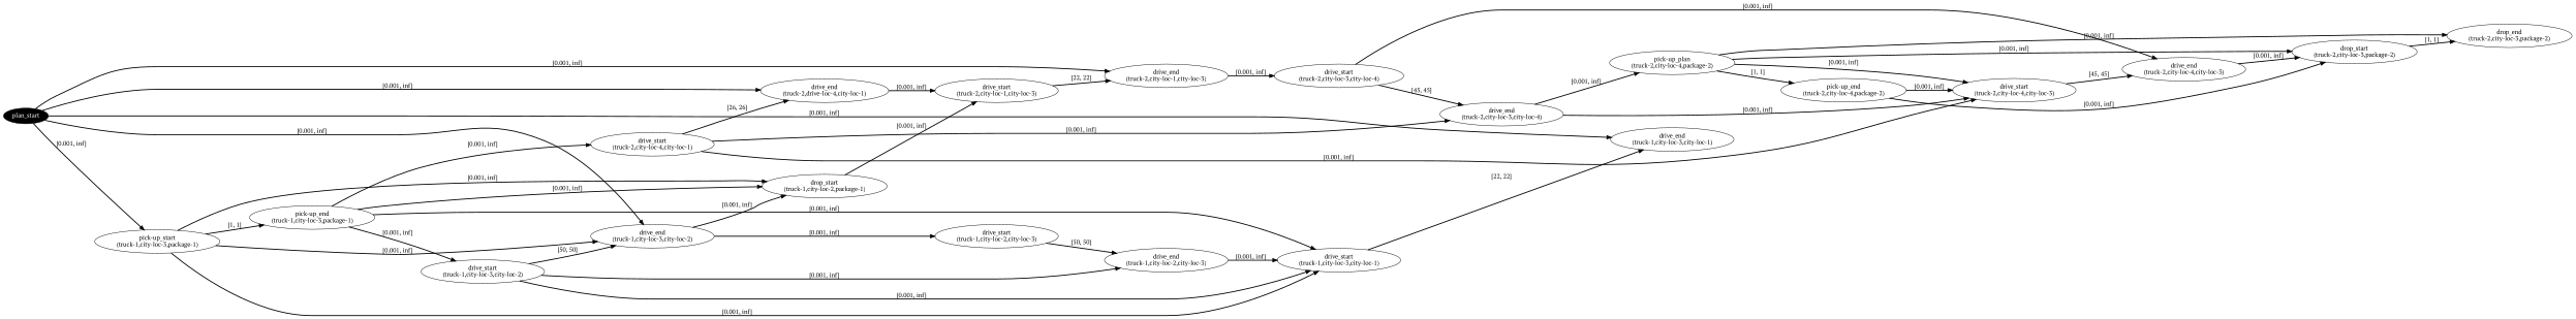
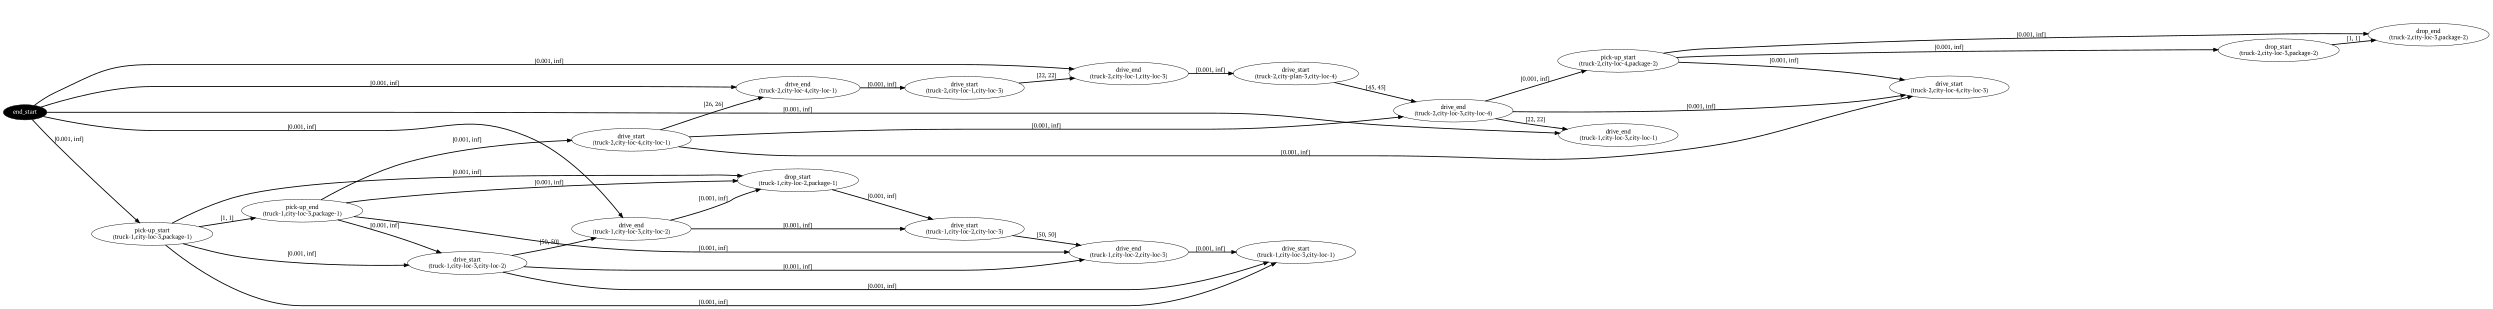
  digraph {
    fontname="PT Serif"
    rankdir=LR
    node [fontname="PT Serif"]
    edge [color=black fontname="PT Serif" penwidth=2]
-   n1 [fillcolor=black fontcolor=white label=plan_start style=filled]
-   n2 [label="drive_end\n(truck-2,drive-loc-4,city-loc-1)"]
+   n1 [fillcolor=black fontcolor=white label=end_start style=filled]
+   n2 [label="drive_end\n(truck-2,city-loc-4,city-loc-1)"]
    n3 [label="pick-up_start\n(truck-1,city-loc-3,package-1)"]
    n4 [label="drive_end\n(truck-1,city-loc-3,city-loc-2)"]
    n5 [label="drive_end\n(truck-2,city-loc-1,city-loc-3)"]
    n6 [label="drive_end\n(truck-1,city-loc-3,city-loc-1)"]
    n7 [label="drive_start\n(truck-2,city-loc-4,city-loc-1)"]
    n8 [label="drive_end\n(truck-2,city-loc-3,city-loc-4)"]
    n9 [label="drive_start\n(truck-2,city-loc-4,city-loc-3)"]
    n10 [label="drive_start\n(truck-2,city-loc-1,city-loc-3)"]
    n11 [label="pick-up_end\n(truck-1,city-loc-3,package-1)"]
    n12 [label="drive_start\n(truck-1,city-loc-3,city-loc-2)"]
    n13 [label="drop_start\n(truck-1,city-loc-2,package-1)"]
    n14 [label="drive_start\n(truck-1,city-loc-3,city-loc-1)"]
    n15 [label="drive_start\n(truck-1,city-loc-2,city-loc-3)"]
-   n16 [label="drive_start\n(truck-2,city-loc-3,city-loc-4)"]
-   n17 [label="pick-up_plan\n(truck-2,city-loc-4,package-2)"]
-   n18 [label="drive_end\n(truck-2,city-loc-4,city-loc-3)"]
+   n16 [label="drive_start\n(truck-2,city-plan-3,city-loc-4)"]
+   n17 [label="pick-up_start\n(truck-2,city-loc-4,package-2)"]
    n19 [label="drive_end\n(truck-1,city-loc-2,city-loc-3)"]
    n20 [label="drop_start\n(truck-2,city-loc-3,package-2)"]
-   n21 [label="pick-up_end\n(truck-2,city-loc-4,package-2)"]
    n22 [label="drop_end\n(truck-2,city-loc-3,package-2)"]
    n1 -> n2 [label="[0.001, inf]"]
    n1 -> n3 [label="[0.001, inf]"]
    n1 -> n4 [label="[0.001, inf]"]
    n1 -> n5 [label="[0.001, inf]"]
    n1 -> n6 [label="[0.001, inf]"]
    n2 -> n10 [label="[0.001, inf]"]
    n3 -> n11 [label="[1, 1]"]
-   n3 -> n4 [label="[0.001, inf]"]
+   n3 -> n12 [label="[0.001, inf]"]
    n3 -> n13 [label="[0.001, inf]"]
    n3 -> n14 [label="[0.001, inf]"]
    n4 -> n13 [label="[0.001, inf]"]
    n4 -> n15 [label="[0.001, inf]"]
    n5 -> n16 [label="[0.001, inf]"]
    n7 -> n2 [label="[26, 26]"]
    n7 -> n8 [label="[0.001, inf]"]
    n7 -> n9 [label="[0.001, inf]"]
    n8 -> n9 [label="[0.001, inf]"]
    n8 -> n17 [label="[0.001, inf]"]
-   n9 -> n18 [label="[45, 45]"]
    n10 -> n5 [label="[22, 22]"]
    n11 -> n7 [label="[0.001, inf]"]
    n11 -> n12 [label="[0.001, inf]"]
    n11 -> n13 [label="[0.001, inf]"]
-   n11 -> n14 [label="[0.001, inf]"]
+   n11 -> n19 [label="[0.001, inf]"]
    n12 -> n4 [label="[50, 50]"]
    n12 -> n14 [label="[0.001, inf]"]
    n12 -> n19 [label="[0.001, inf]"]
-   n13 -> n10 [label="[0.001, inf]"]
-   n14 -> n6 [label="[22, 22]"]
+   n13 -> n15 [label="[0.001, inf]"]
+   n8 -> n6 [label="[22, 22]"]
    n15 -> n19 [label="[50, 50]"]
    n16 -> n8 [label="[45, 45]"]
-   n16 -> n18 [label="[0.001, inf]"]
    n17 -> n9 [label="[0.001, inf]"]
    n17 -> n20 [label="[0.001, inf]"]
-   n17 -> n21 [label="[1, 1]"]
    n17 -> n22 [label="[0.001, inf]"]
-   n18 -> n20 [label="[0.001, inf]"]
    n19 -> n14 [label="[0.001, inf]"]
    n20 -> n22 [label="[1, 1]"]
-   n21 -> n9 [label="[0.001, inf]"]
-   n21 -> n20 [label="[0.001, inf]"]
  }
